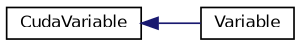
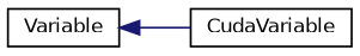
  digraph {
    rankdir=LR
    node [color=black fillcolor=white fontname=Helvetica fontsize=10 shape=record style=filled]
    n1 [height=0.2 label=Variable width=0.4]
    n2 [height=0.2 label=CudaVariable width=0.4]
-   n2 -> n1 [color=midnightblue dir=back fontname=Helvetica fontsize=10 labelfontname=Helvetica labelfontsize=10 style=solid]
+   n1 -> n2 [color=midnightblue dir=back fontname=Helvetica fontsize=10 labelfontname=Helvetica labelfontsize=10 style=solid]
  }
